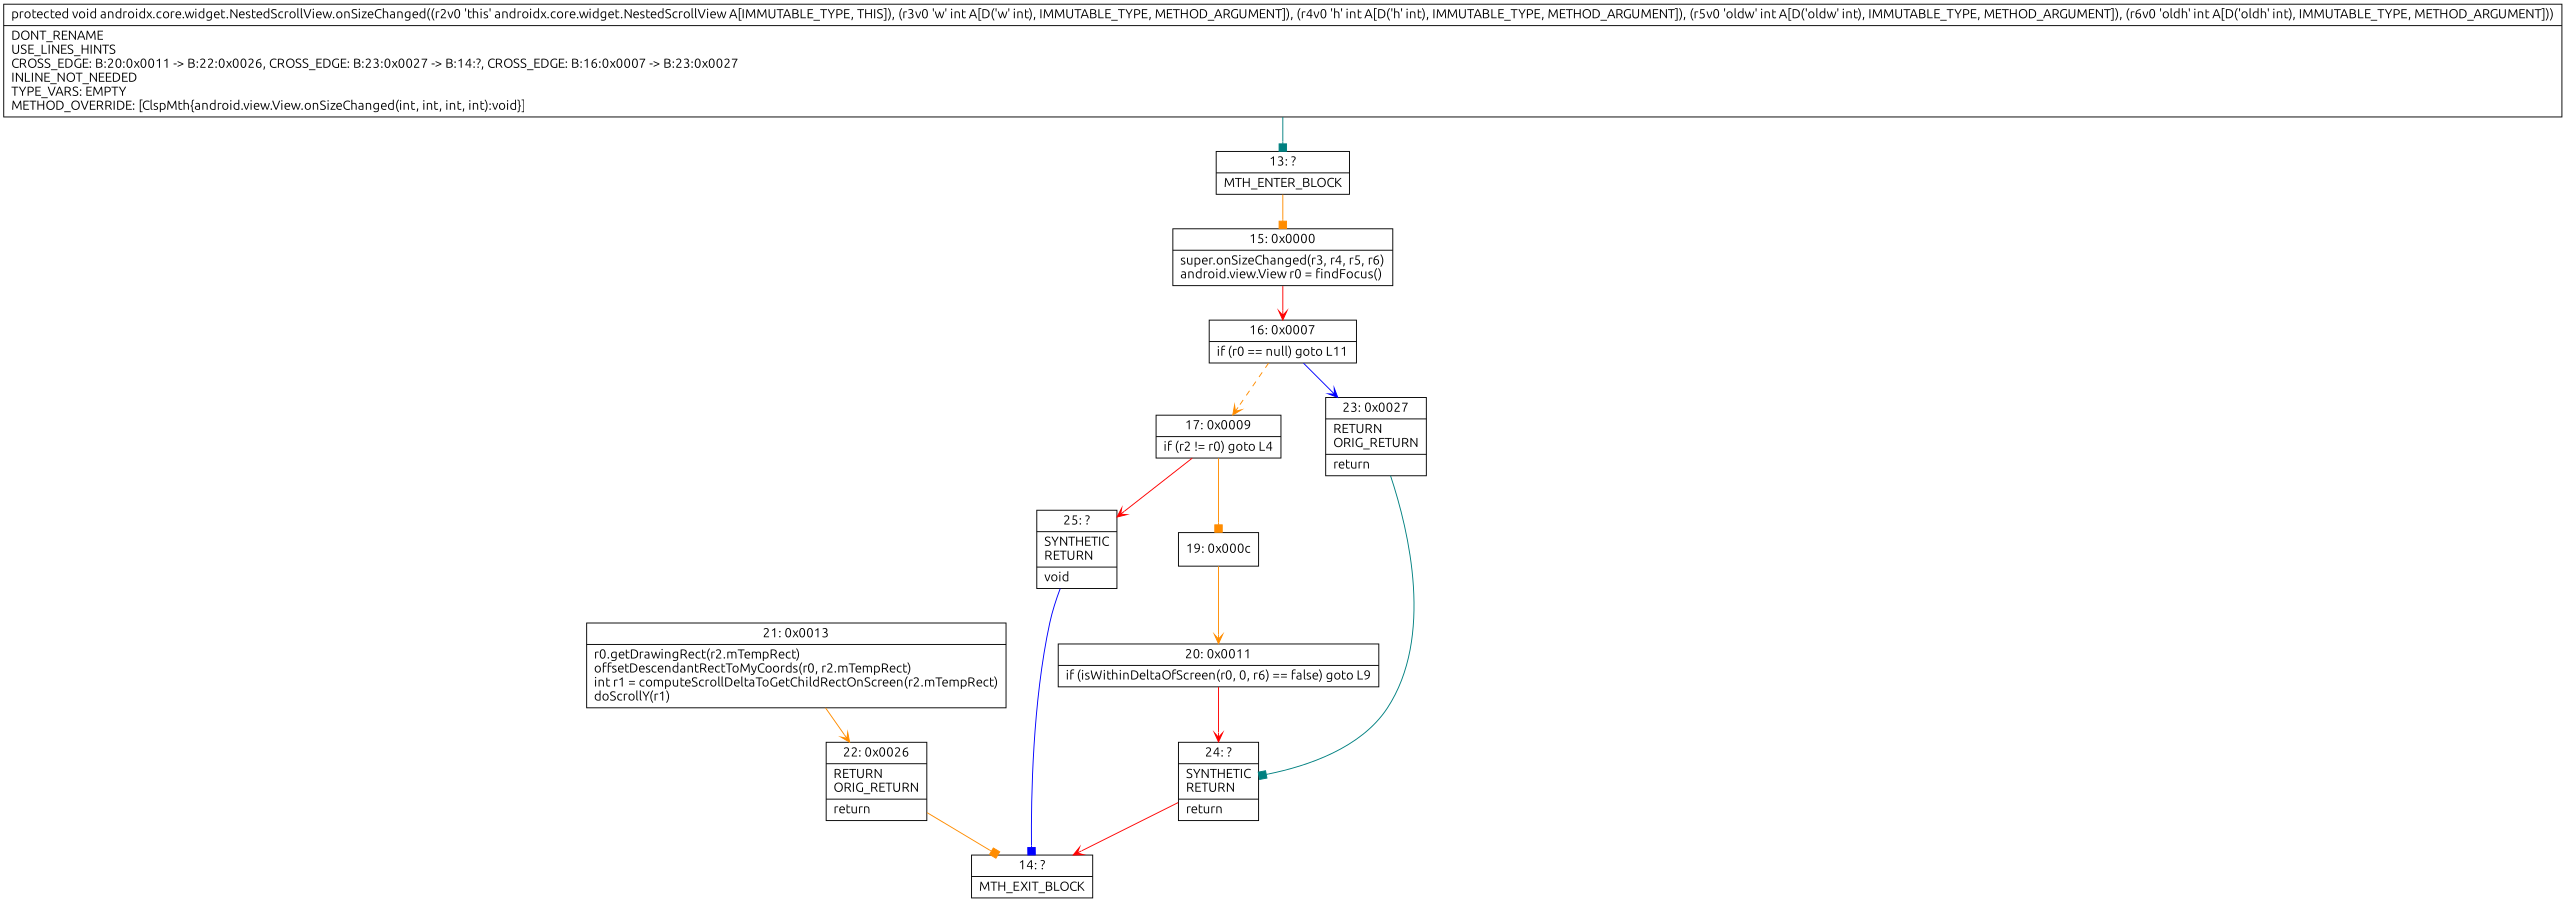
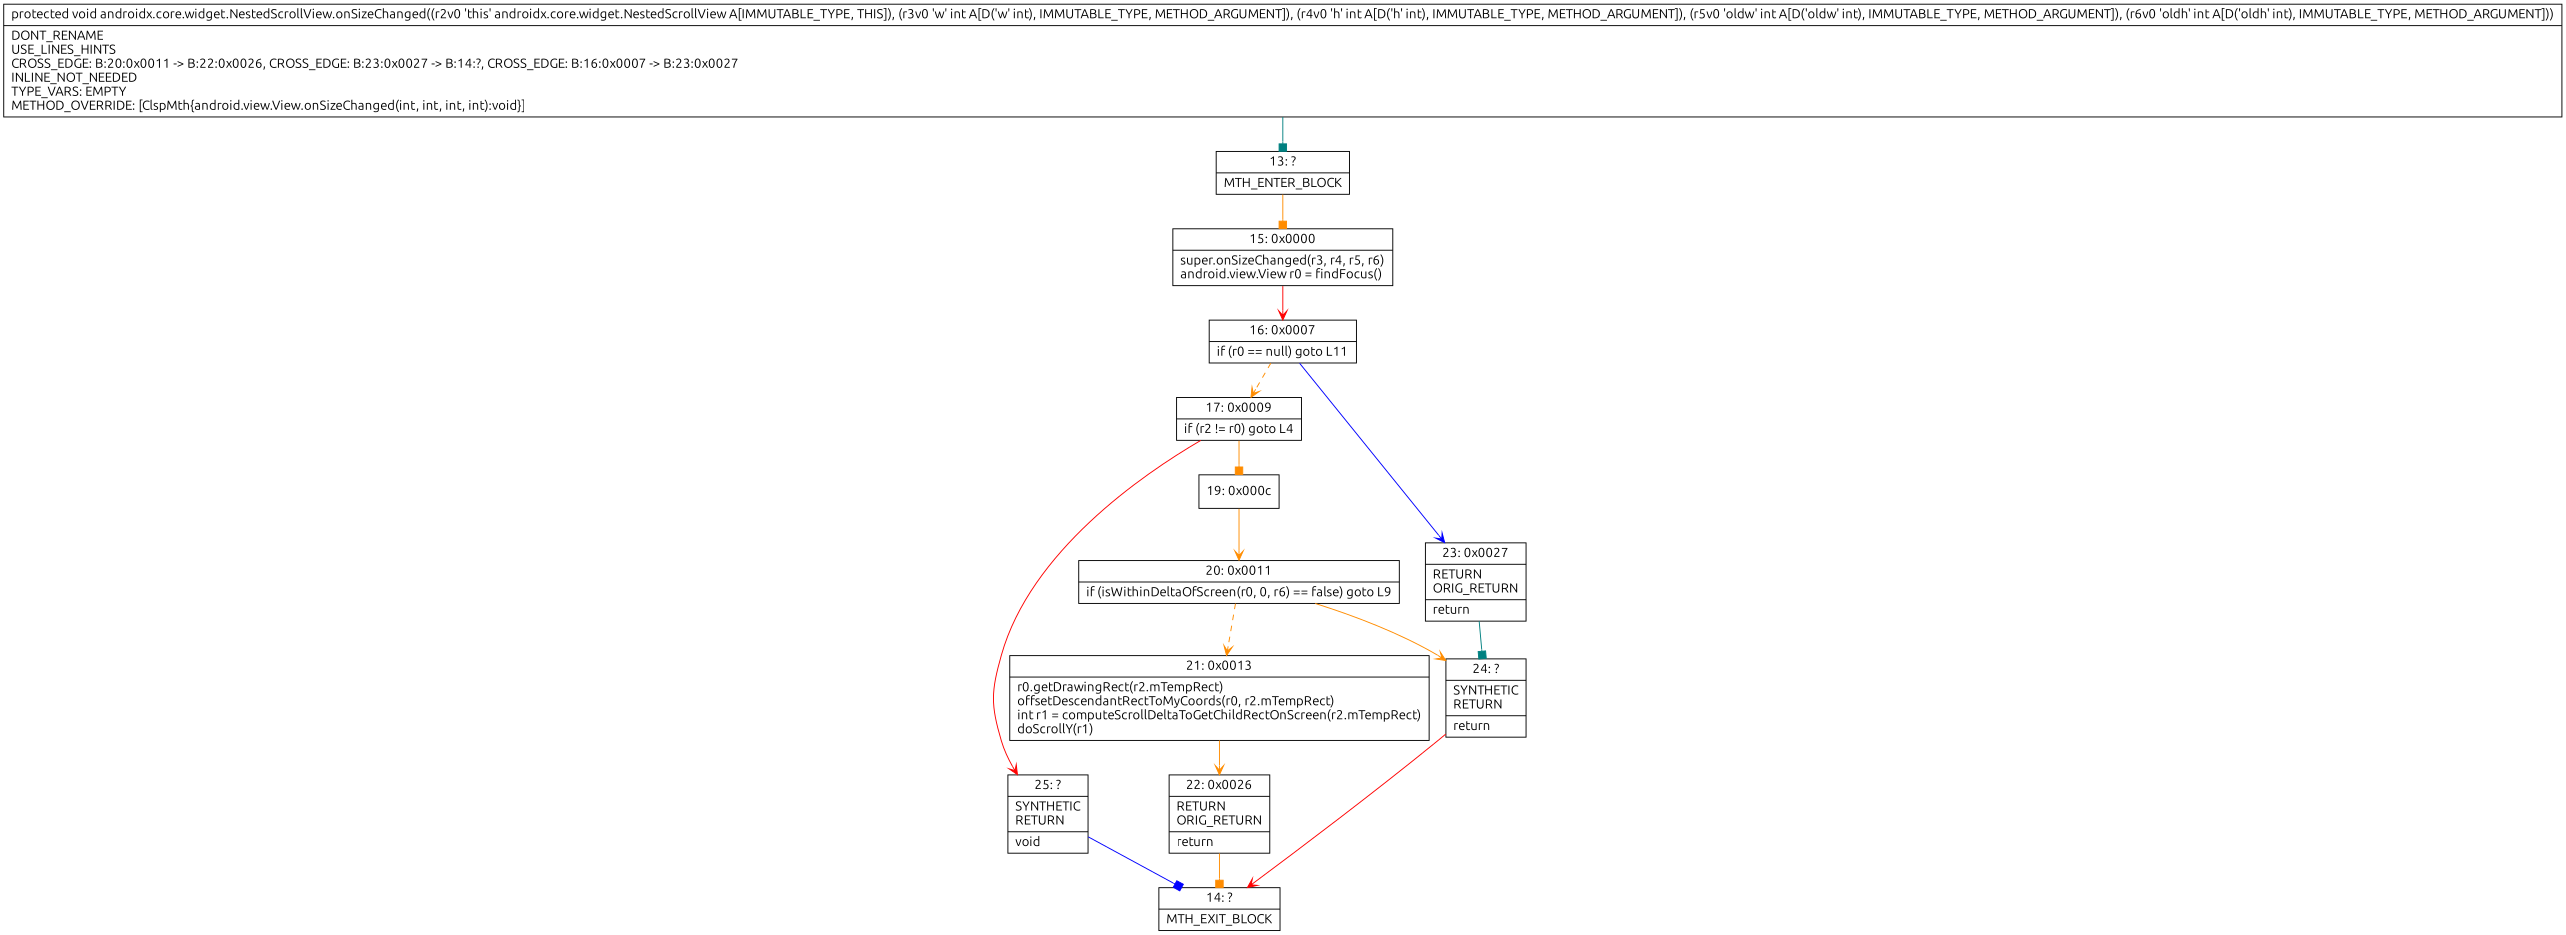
  digraph {
    fontname=Ubuntu
    node [fontname=Ubuntu shape=record]
    edge [arrowhead=vee color=darkorange fontname=Ubuntu]
    n1 [label="{13\:\ ?|MTH_ENTER_BLOCK\l}"]
    n2 [label="{15\:\ 0x0000|super.onSizeChanged(r3, r4, r5, r6)\landroid.view.View r0 = findFocus()\l}"]
    n3 [label="{16\:\ 0x0007|if (r0 == null) goto L11\l}"]
    n4 [label="{17\:\ 0x0009|if (r2 != r0) goto L4\l}"]
    n5 [label="{23\:\ 0x0027|RETURN\lORIG_RETURN\l|return\l}"]
    n6 [label="{19\:\ 0x000c}"]
    n7 [label="{25\:\ ?|SYNTHETIC\lRETURN\l|void\l}"]
    n8 [label="{24\:\ ?|SYNTHETIC\lRETURN\l|return\l}"]
    n9 [label="{20\:\ 0x0011|if (isWithinDeltaOfScreen(r0, 0, r6) == false) goto L9\l}"]
    n10 [label="{14\:\ ?|MTH_EXIT_BLOCK\l}"]
    n11 [label="{21\:\ 0x0013|r0.getDrawingRect(r2.mTempRect)\loffsetDescendantRectToMyCoords(r0, r2.mTempRect)\lint r1 = computeScrollDeltaToGetChildRectOnScreen(r2.mTempRect)\ldoScrollY(r1)\l}"]
    n12 [label="{22\:\ 0x0026|RETURN\lORIG_RETURN\l|return\l}"]
    n13 [label="{protected void androidx.core.widget.NestedScrollView.onSizeChanged((r2v0 'this' androidx.core.widget.NestedScrollView A[IMMUTABLE_TYPE, THIS]), (r3v0 'w' int A[D('w' int), IMMUTABLE_TYPE, METHOD_ARGUMENT]), (r4v0 'h' int A[D('h' int), IMMUTABLE_TYPE, METHOD_ARGUMENT]), (r5v0 'oldw' int A[D('oldw' int), IMMUTABLE_TYPE, METHOD_ARGUMENT]), (r6v0 'oldh' int A[D('oldh' int), IMMUTABLE_TYPE, METHOD_ARGUMENT]))  | DONT_RENAME\lUSE_LINES_HINTS\lCROSS_EDGE: B:20:0x0011 \-\> B:22:0x0026, CROSS_EDGE: B:23:0x0027 \-\> B:14:?, CROSS_EDGE: B:16:0x0007 \-\> B:23:0x0027\lINLINE_NOT_NEEDED\lTYPE_VARS: EMPTY\lMETHOD_OVERRIDE: [ClspMth\{android.view.View.onSizeChanged(int, int, int, int):void\}]\l}"]
    n1 -> n2 [arrowhead=box]
    n2 -> n3 [color=red]
    n3 -> n4 [style=dashed]
    n3 -> n5 [color=blue]
    n4 -> n6 [arrowhead=box]
    n4 -> n7 [color=red style=solid]
    n5 -> n8 [arrowhead=box color=teal]
    n6 -> n9
    n7 -> n10 [arrowhead=box color=blue]
    n8 -> n10 [color=red]
-   n9 -> n8 [color=red]
+   n9 -> n8
+   n9 -> n11 [style=dashed]
    n11 -> n12
    n12 -> n10 [arrowhead=box]
    n13 -> n1 [arrowhead=box color=teal]
  }
